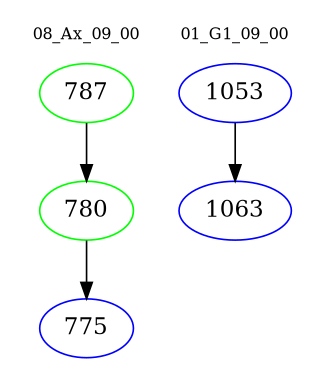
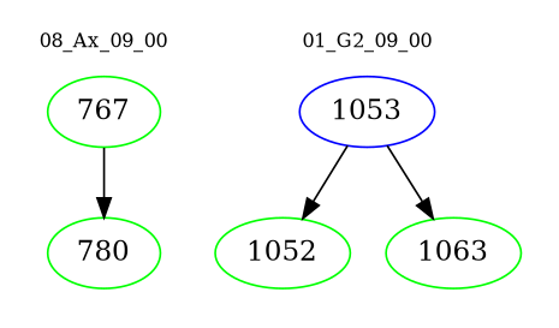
  digraph {
    node [color=green]
    edge [color=black]
    n1 [label=780]
-   n2 [color=blue label=775]
-   n3 [label=787]
+   n3 [label=767]
    n4 [color=blue label=1053]
-   n6 [color=blue label=1063]
+   n5 [label=1052]
+   n6 [label=1063]
    subgraph cluster_1 {
      color=white
      fontsize=10
      label="08_Ax_09_00"
      n1
-     n2
      n3
    }
    subgraph cluster_2 {
      color=white
      fontsize=10
-     label="01_G1_09_00"
+     label="01_G2_09_00"
      n4
+     n5
      n6
    }
-   n1 -> n2
    n3 -> n1
+   n4 -> n5
    n4 -> n6
  }
